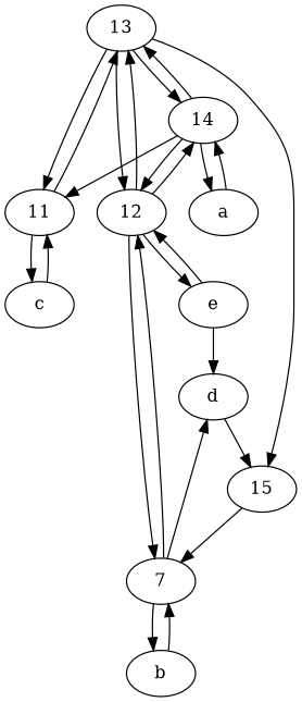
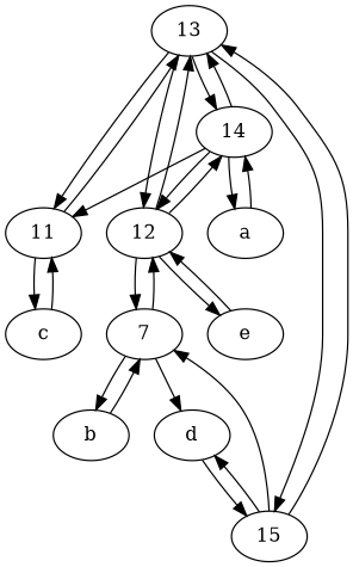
  digraph {
    n1 [label=13]
    11
    c
    14
    12
    a
    15
    7
    d
    b
    e
    n1 -> 11
    n1 -> 14
    n1 -> 12
    n1 -> 15
    11 -> n1
    11 -> c
    c -> 11
    14 -> n1
    14 -> 11
    14 -> 12
    14 -> a
    12 -> n1
    12 -> 14
    12 -> 7
    12 -> e
    a -> 14
+   15 -> n1
    15 -> 7
-   e -> d
+   15 -> d
    7 -> 12
    7 -> d
    7 -> b
    d -> 15
    b -> 7
    e -> 12
  }
